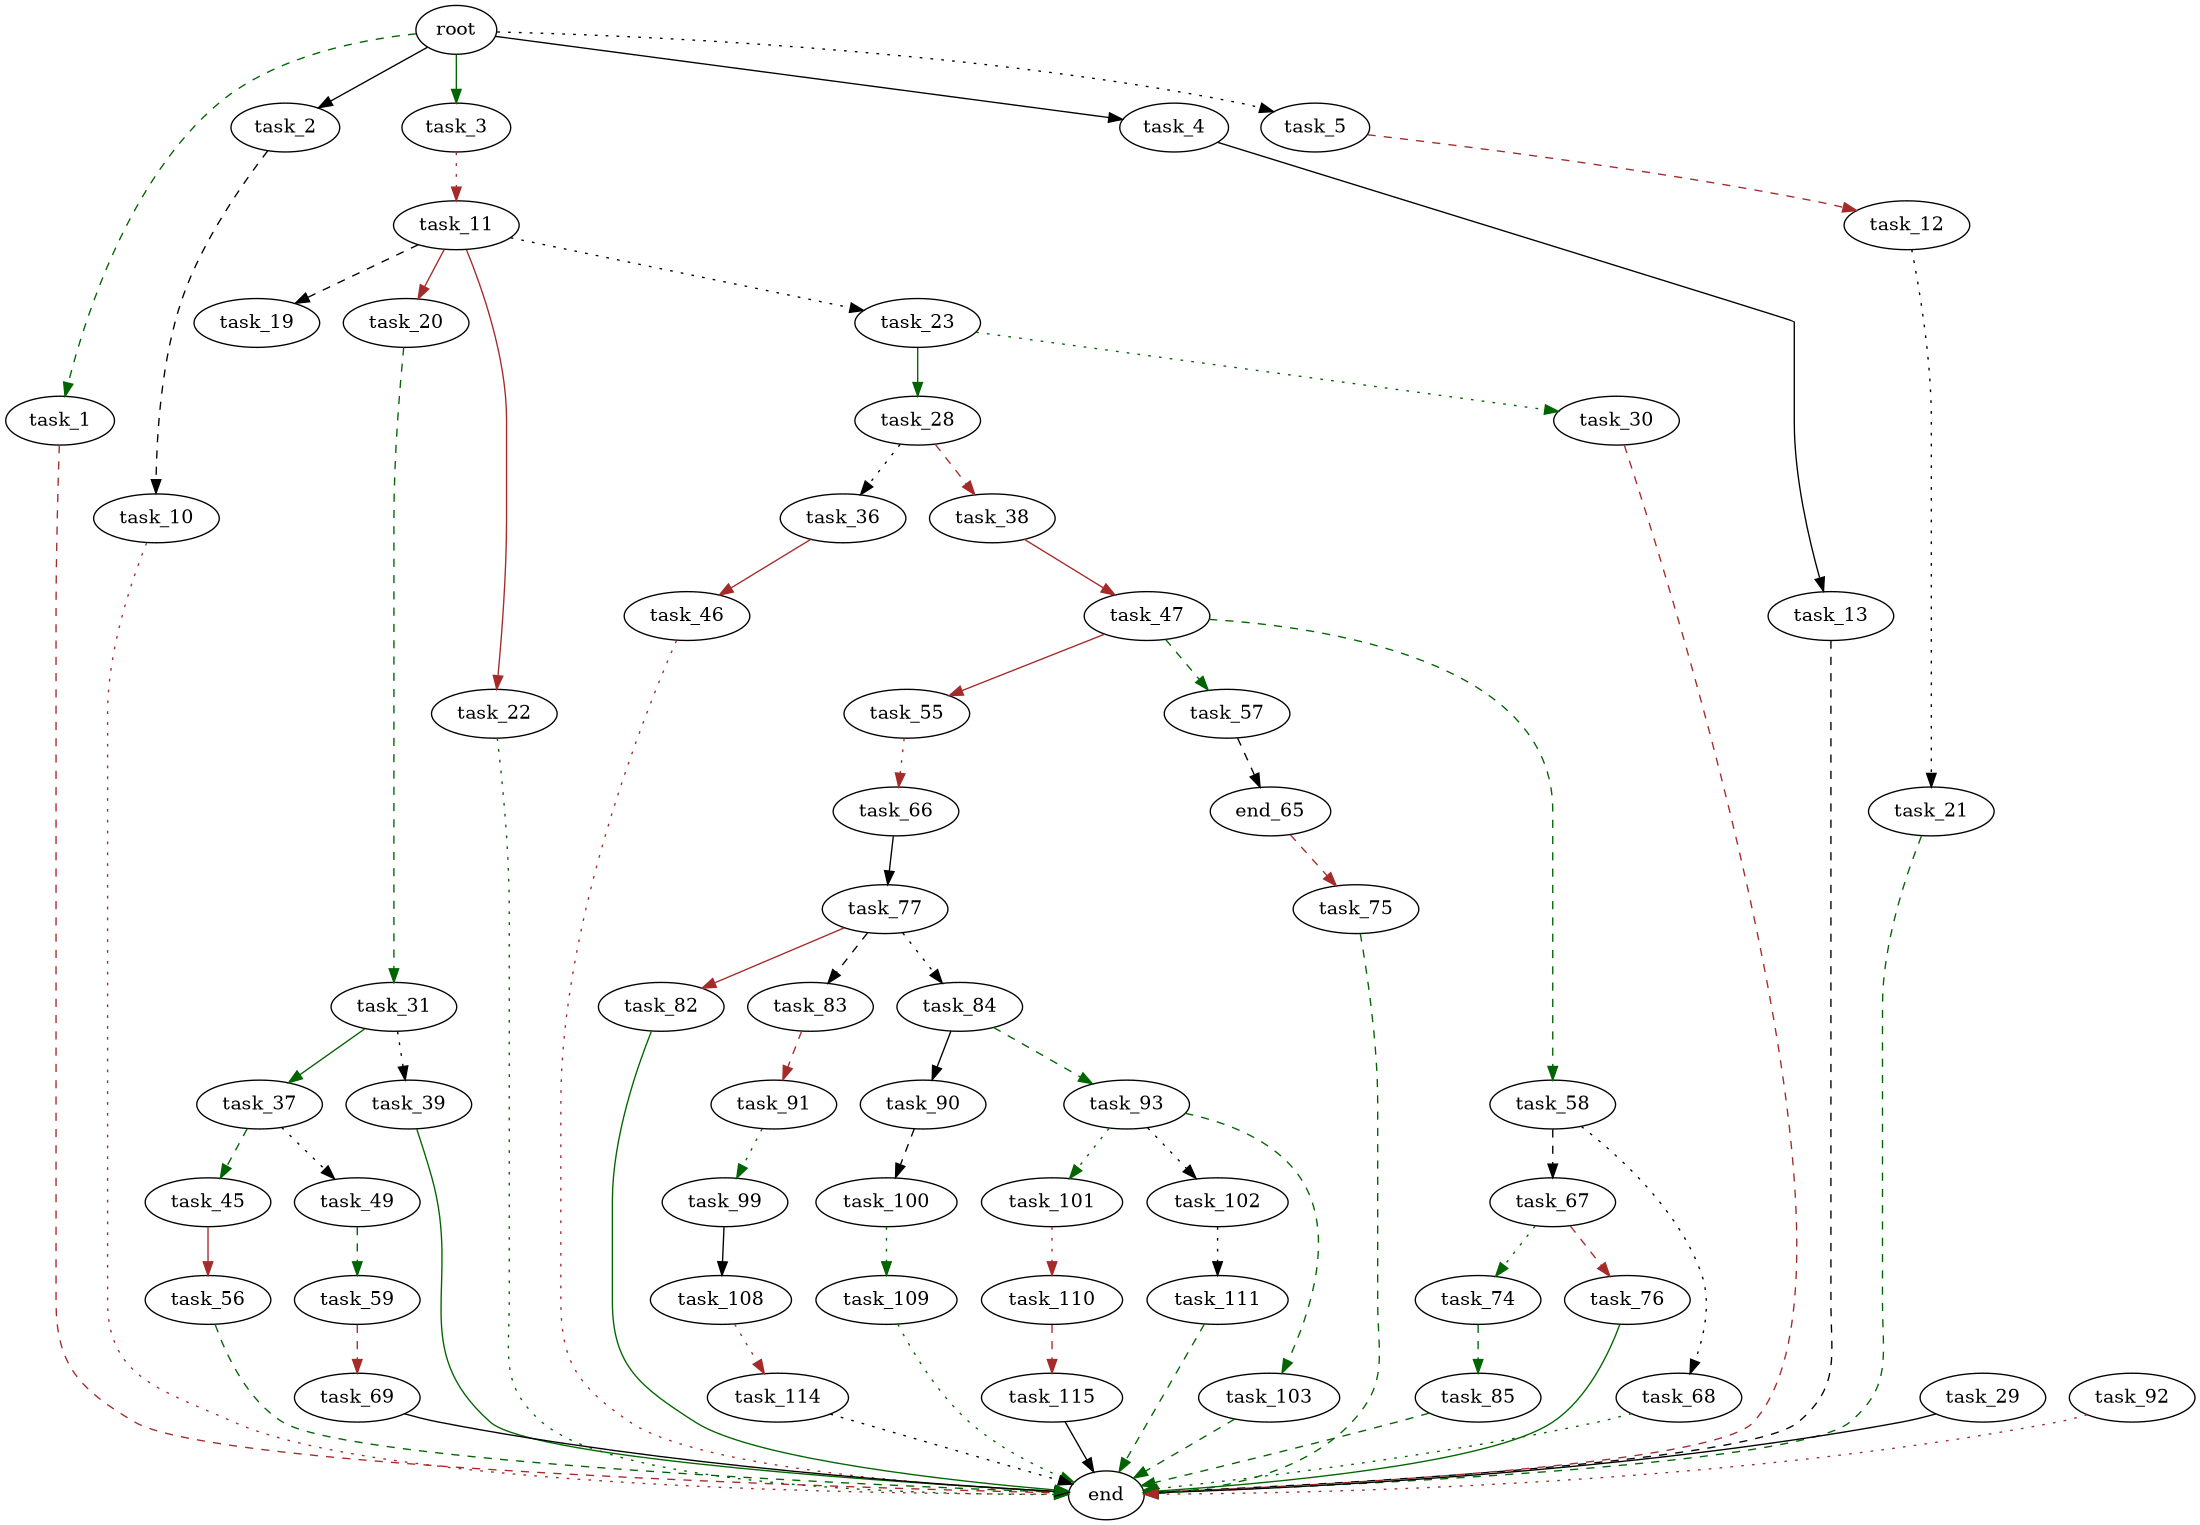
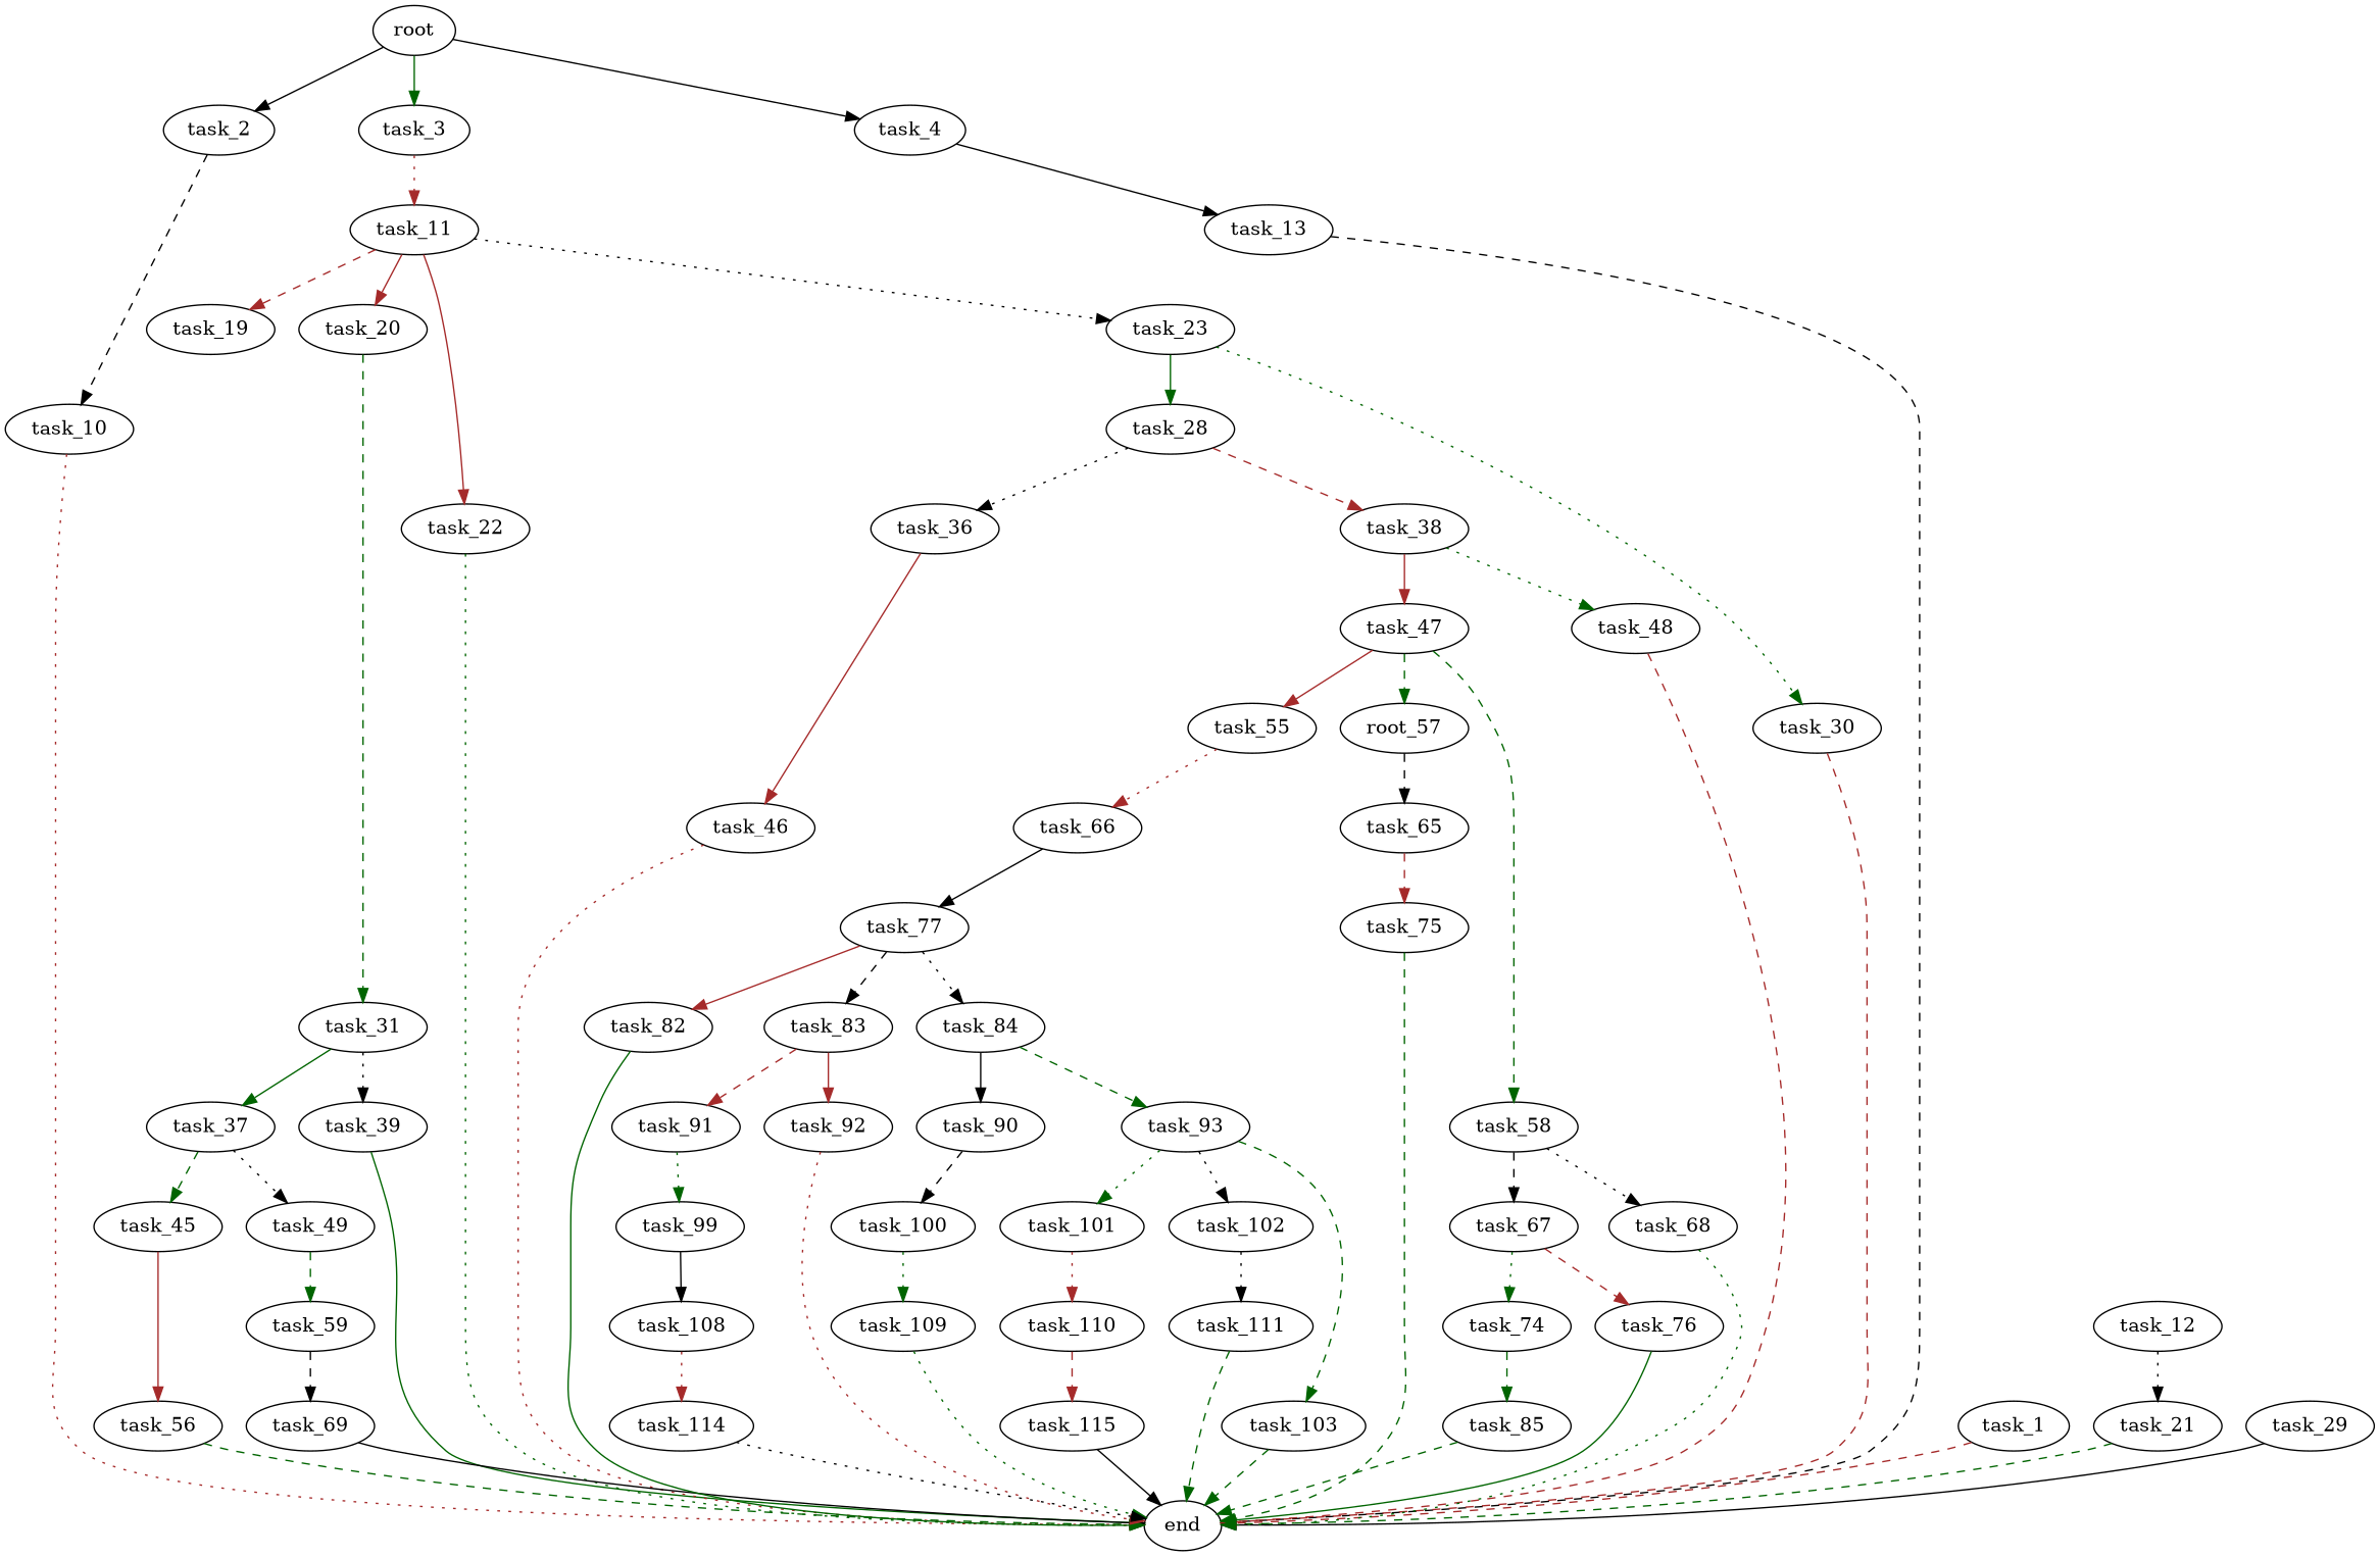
  digraph {
    edge [color=darkgreen style=dashed]
    root
    task_1
    task_2
    task_3
    task_4
-   task_5
    end
    task_10
    task_11
    task_13
    task_12
    task_19
    task_20
    task_22
    task_23
    task_21
    task_31
    task_28
    task_30
    task_29
    task_37
    task_39
    task_36
    task_38
    task_46
    task_47
+   task_48
    task_45
    task_49
    task_56
    task_59
    task_55
-   task_57
+   task_57 [label=root_57]
    task_58
    task_66
-   task_65 [label=end_65]
+   task_65
    task_67
    task_68
    task_69
    task_77
    task_75
    task_74
    task_76
    task_82
    task_83
    task_84
    task_85
    task_91
    task_92
    task_90
    task_93
    task_99
    task_100
    task_101
    task_102
    task_103
    task_109
    task_108
    task_110
    task_111
    task_114
    task_115
-   root -> task_1
    root -> task_2 [color=black style=solid]
    root -> task_3 [style=solid]
    root -> task_4 [color=black style=solid]
-   root -> task_5 [color=black style=dotted]
    task_1 -> end [color=brown]
    task_2 -> task_10 [color=black]
    task_3 -> task_11 [color=brown style=dotted]
    task_4 -> task_13 [color=black style=solid]
-   task_5 -> task_12 [color=brown]
    task_10 -> end [color=brown style=dotted]
-   task_11 -> task_19 [color=black]
+   task_11 -> task_19 [color=brown]
    task_11 -> task_20 [color=brown style=solid]
    task_11 -> task_22 [color=brown style=solid]
    task_11 -> task_23 [color=black style=dotted]
    task_13 -> end [color=black]
    task_12 -> task_21 [color=black style=dotted]
    task_20 -> task_31
    task_22 -> end [style=dotted]
    task_23 -> task_28 [style=solid]
    task_23 -> task_30 [style=dotted]
    task_21 -> end
    task_31 -> task_37 [style=solid]
    task_31 -> task_39 [color=black style=dotted]
    task_28 -> task_36 [color=black style=dotted]
    task_28 -> task_38 [color=brown]
    task_30 -> end [color=brown]
    task_29 -> end [color=black style=solid]
    task_37 -> task_45
    task_37 -> task_49 [color=black style=dotted]
    task_39 -> end [style=solid]
    task_36 -> task_46 [color=brown style=solid]
    task_38 -> task_47 [color=brown style=solid]
+   task_38 -> task_48 [style=dotted]
    task_46 -> end [color=brown style=dotted]
    task_47 -> task_55 [color=brown style=solid]
    task_47 -> task_57
    task_47 -> task_58
+   task_48 -> end [color=brown]
    task_45 -> task_56 [color=brown style=solid]
    task_49 -> task_59
    task_56 -> end
-   task_59 -> task_69 [color=brown]
+   task_59 -> task_69 [color=black]
    task_55 -> task_66 [color=brown style=dotted]
    task_57 -> task_65 [color=black]
    task_58 -> task_67 [color=black]
    task_58 -> task_68 [color=black style=dotted]
    task_66 -> task_77 [color=black style=solid]
    task_65 -> task_75 [color=brown]
    task_67 -> task_74 [style=dotted]
    task_67 -> task_76 [color=brown]
    task_68 -> end [style=dotted]
    task_69 -> end [color=black style=solid]
    task_77 -> task_82 [color=brown style=solid]
    task_77 -> task_83 [color=black]
    task_77 -> task_84 [color=black style=dotted]
    task_75 -> end
    task_74 -> task_85
    task_76 -> end [style=solid]
    task_82 -> end [style=solid]
    task_83 -> task_91 [color=brown]
+   task_83 -> task_92 [color=brown style=solid]
    task_84 -> task_90 [color=black style=solid]
    task_84 -> task_93
    task_85 -> end
    task_91 -> task_99 [style=dotted]
    task_92 -> end [color=brown style=dotted]
    task_90 -> task_100 [color=black]
    task_93 -> task_101 [style=dotted]
    task_93 -> task_102 [color=black style=dotted]
    task_93 -> task_103
    task_99 -> task_108 [color=black style=solid]
    task_100 -> task_109 [style=dotted]
    task_101 -> task_110 [color=brown style=dotted]
    task_102 -> task_111 [color=black style=dotted]
    task_103 -> end
    task_109 -> end [style=dotted]
    task_108 -> task_114 [color=brown style=dotted]
    task_110 -> task_115 [color=brown]
    task_111 -> end
    task_114 -> end [color=black style=dotted]
    task_115 -> end [color=black style=solid]
  }
